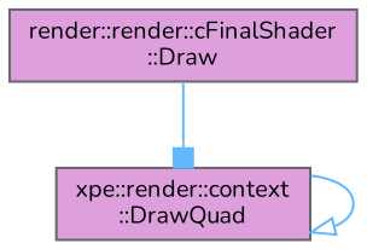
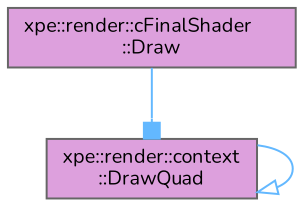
  digraph {
    rankdir=TB
    fontname=Nunito
    node [fillcolor=plum fontname=Nunito fontsize=10 shape=box style=filled]
    edge [color=steelblue1 fontname=Nunito fontsize=10 labelfontname=Helvetica labelfontsize=10 style=solid]
-   n1 [color=gray40 fontcolor=black height=0.2 label="render::render::cFinalShader\l::Draw" width=0.4]
+   n1 [color=gray40 fontcolor=black height=0.2 label="xpe::render::cFinalShader\l::Draw" width=0.4]
    n2 [color=grey40 height=0.2 label="xpe::render::context\l::DrawQuad" width=0.4]
    n1 -> n2 [arrowhead=box]
    n2 -> n2 [arrowhead=onormal]
  }
